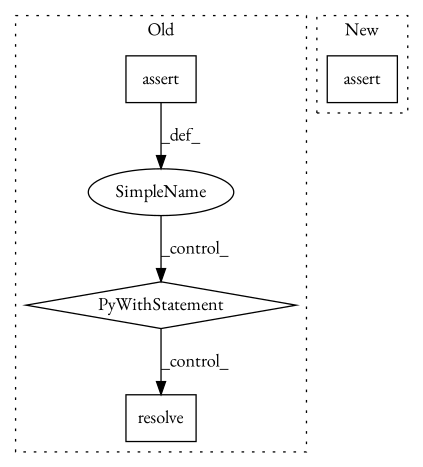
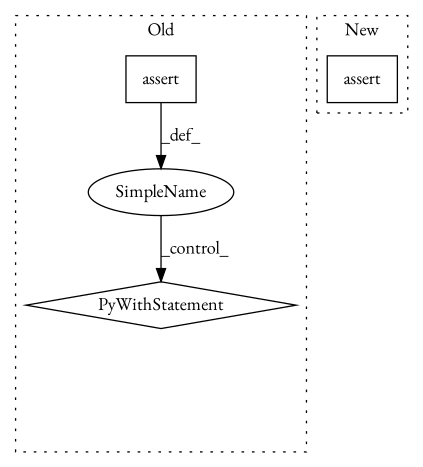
  digraph {
    fontname="EB Garamond"
    node [a=32 fontname="EB Garamond" l="13,1" shape=box]
    edge [fontname="EB Garamond"]
-   n1 [l="8,1" label=resolve s="8105,8163"]
    n2 [a=42 label=SimpleName shape=ellipse l=""]
    n3 [a=104 l="10,2" label=PyWithStatement s="8049,8090" shape=diamond]
    n4 [label=assert s="8064,8089"]
    n5 [label=assert s="8621,8688"]
    subgraph cluster_1 {
      label=Old
      style=dotted
-     n1
      n2
      n3
      n4
    }
    subgraph cluster_2 {
      label=New
      style=dotted
      n5
    }
    n2 -> n3 [label=_control_]
-   n3 -> n1 [label=_control_]
    n4 -> n2 [label=_def_]
  }
